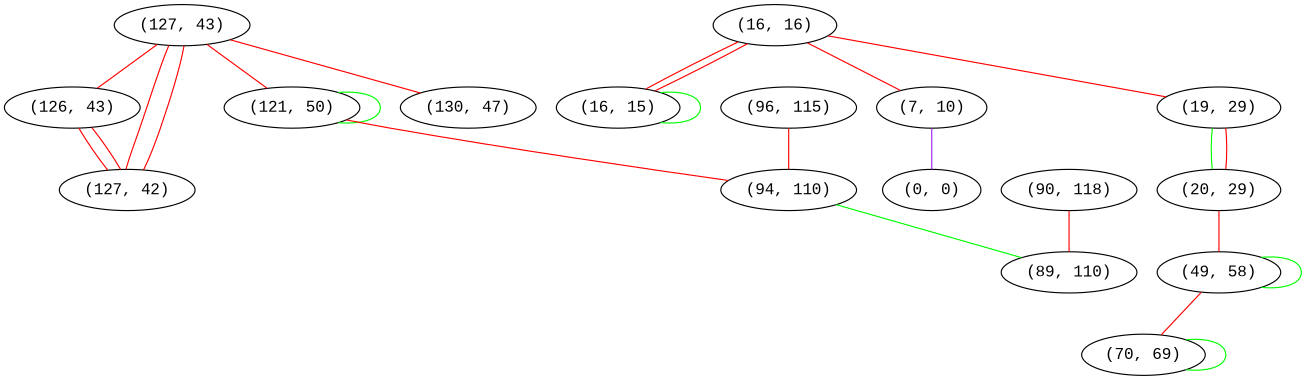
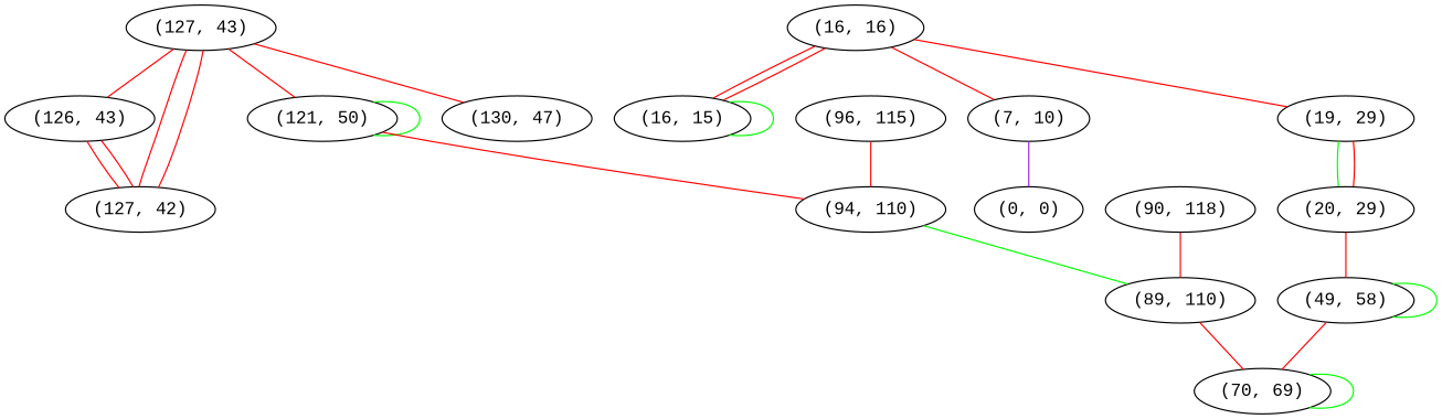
  graph {
    fontname="Liberation Mono"
    node [fontname="Liberation Mono"]
    edge [color=red fontname="Liberation Mono" weight=1]
    "(127, 43)"
    "(121, 50)"
    "(126, 43)"
    "(127, 42)"
    "(130, 47)"
    "(94, 110)"
    n7 [label="(90, 118)"]
    "(89, 110)"
    "(70, 69)"
    "(16, 16)"
    "(7, 10)"
    "(19, 29)"
    "(16, 15)"
    "(0, 0)"
    "(20, 29)"
    "(49, 58)"
    "(96, 115)"
    "(127, 43)" -- "(121, 50)"
    "(127, 43)" -- "(126, 43)"
    "(127, 43)" -- "(127, 42)"
    "(127, 43)" -- "(127, 42)"
    "(127, 43)" -- "(130, 47)"
    "(121, 50)" -- "(121, 50)" [color=green weight=2]
    "(121, 50)" -- "(94, 110)"
    "(126, 43)" -- "(127, 42)"
    "(126, 43)" -- "(127, 42)"
    "(94, 110)" -- "(89, 110)" [color=green]
    n7 -- "(89, 110)"
+   "(89, 110)" -- "(70, 69)"
    "(70, 69)" -- "(70, 69)" [color=green weight=2]
    "(16, 16)" -- "(7, 10)"
    "(16, 16)" -- "(19, 29)"
    "(16, 16)" -- "(16, 15)"
    "(16, 16)" -- "(16, 15)"
    "(7, 10)" -- "(0, 0)" [color=purple weight=4]
    "(19, 29)" -- "(20, 29)" [color=green weight=2]
    "(19, 29)" -- "(20, 29)"
    "(16, 15)" -- "(16, 15)" [color=green weight=2]
    "(20, 29)" -- "(49, 58)"
    "(49, 58)" -- "(70, 69)"
    "(49, 58)" -- "(49, 58)" [color=green weight=2]
    "(96, 115)" -- "(94, 110)"
  }
